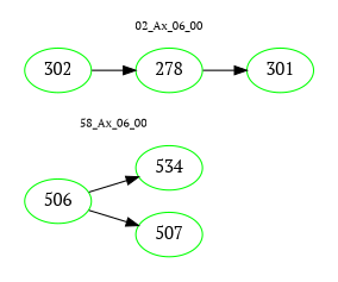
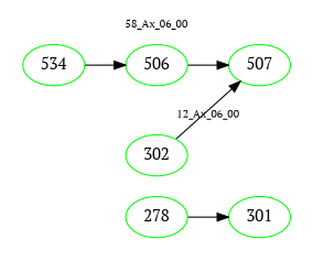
  digraph {
    fontname="PT Serif"
    rankdir=LR
    node [color=green fontname="PT Serif"]
    edge [color=black fontname="PT Serif"]
    n1 [label=507]
    n2 [label=506]
    n3 [label=534]
    n4 [label=302]
    n5 [label=278]
    n6 [label=301]
    subgraph cluster_1 {
      color=white
      fontsize=10
      label="58_Ax_06_00"
      n1
      n2
      n3
    }
    subgraph cluster_2 {
      color=white
      fontsize=10
-     label="02_Ax_06_00"
+     label="12_Ax_06_00"
      n4
      n5
      n6
    }
    n2 -> n1
-   n2 -> n3
-   n4 -> n5
+   n3 -> n2
+   n4 -> n1
    n5 -> n6
  }
